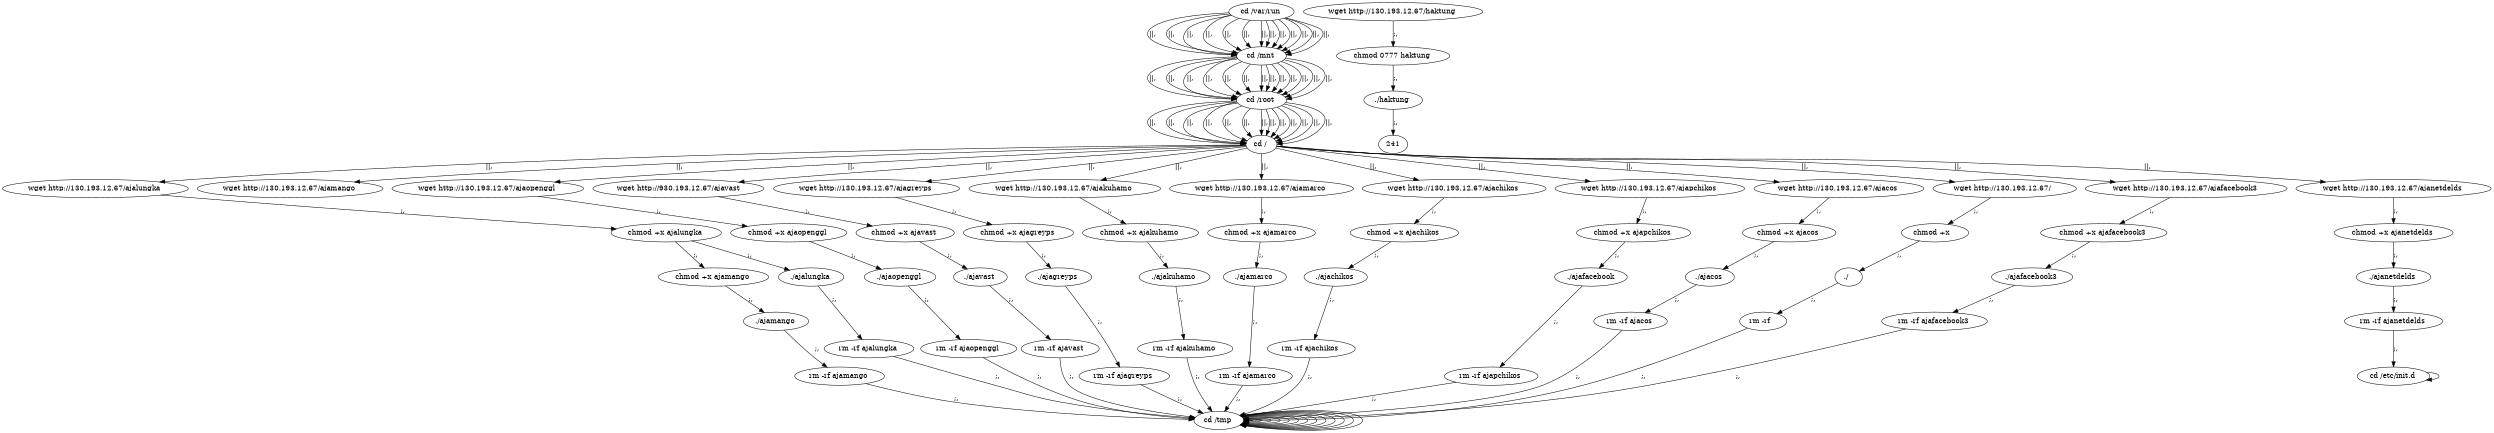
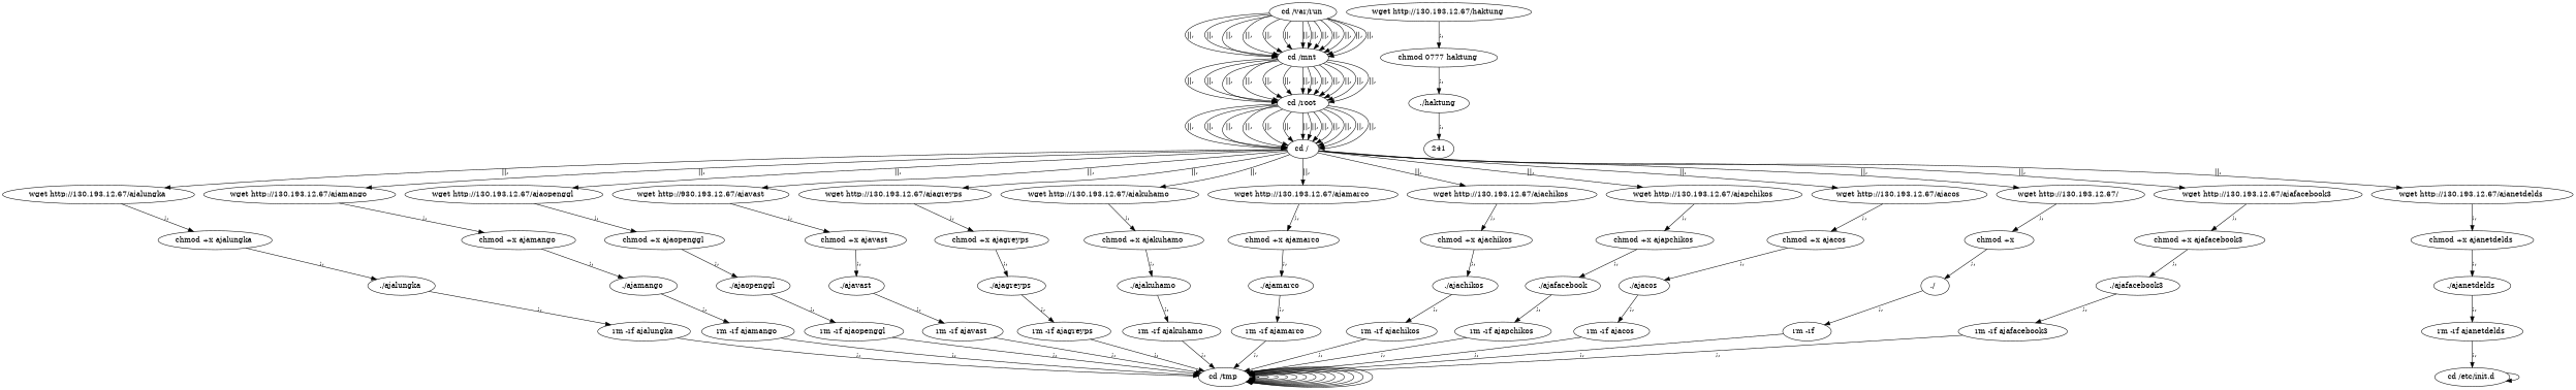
  digraph {
    n1 [label="cd /tmp "]
    n2 [label="cd /var/run "]
    n3 [label="cd /mnt "]
    n4 [label="cd /root "]
    n5 [label="cd / "]
    n6 [label="wget http://130.193.12.67/ajalungka "]
    n7 [label="wget http://130.193.12.67/ajamango "]
    n8 [label="wget http://130.193.12.67/ajaopenggl "]
    n9 [label="wget http://930.193.12.67/ajavast"]
    n10 [label="wget http://130.193.12.67/ajagreyps "]
    n11 [label="wget http://130.193.12.67/ajakuhamo "]
    n12 [label="wget http://130.193.12.67/ajamarco "]
    n13 [label="wget http://130.193.12.67/ajachikos "]
    n14 [label="wget http://130.193.12.67/ajapchikos "]
    n15 [label="wget http://130.193.12.67/ajacos "]
    n16 [label="wget http://130.193.12.67/  "]
    n17 [label="wget http://130.193.12.67/ajafacebook3 "]
    n18 [label="wget http://130.193.12.67/ajanetdelds "]
    n19 [label="chmod +x ajalungka "]
    n20 [label="chmod +x ajamango "]
    n21 [label="chmod +x ajaopenggl "]
    n22 [label="chmod +x ajavast "]
    n23 [label="chmod +x ajagreyps "]
    n24 [label="chmod +x ajakuhamo "]
    n25 [label="chmod +x ajamarco "]
    n26 [label="chmod +x ajachikos "]
    n27 [label="chmod +x ajapchikos "]
    n28 [label="chmod +x ajacos "]
    n29 [label="chmod +x   "]
    n30 [label="chmod +x ajafacebook3 "]
    n31 [label="chmod +x ajanetdelds "]
    n32 [label="./ajalungka "]
    n33 [label="rm -rf ajalungka "]
    n34 [label="./ajamango "]
    n35 [label="rm -rf ajamango "]
    n36 [label="./ajaopenggl "]
    n37 [label="rm -rf ajaopenggl "]
    n38 [label="./ajavast "]
    n39 [label="rm -rf ajavast "]
    n40 [label="./ajagreyps "]
    n41 [label="rm -rf ajagreyps "]
    n42 [label="./ajakuhamo "]
    n43 [label="rm -rf ajakuhamo "]
    n44 [label="./ajamarco "]
    n45 [label="rm -rf ajamarco "]
    n46 [label="./ajachikos "]
    n47 [label="rm -rf ajachikos "]
    n48 [label="./ajafacebook"]
    n49 [label="rm -rf ajapchikos "]
    n50 [label="./ajacos "]
    n51 [label="rm -rf ajacos "]
    n52 [label="./  "]
    n53 [label="rm -rf   "]
    n54 [label="./ajafacebook3 "]
    n55 [label="rm -rf ajafacebook3 "]
    n56 [label="./ajanetdelds "]
    n57 [label="rm -rf ajanetdelds "]
    n58 [label="cd /etc/init.d "]
    n59 [label="wget http://130.193.12.67/haktung "]
    n60 [label="chmod 0777 haktung "]
    n61 [label="./haktung "]
    241
    n1 -> n1
    n1 -> n1
    n1 -> n1
    n1 -> n1
    n1 -> n1
    n1 -> n1
    n1 -> n1
    n1 -> n1
    n1 -> n1
    n1 -> n1
    n1 -> n1
    n1 -> n1
    n1 -> n1
    n2 -> n3 [label="||,"]
    n2 -> n3 [label="||,"]
    n2 -> n3 [label="||,"]
    n2 -> n3 [label="||,"]
    n2 -> n3 [label="||,"]
    n2 -> n3 [label="||,"]
    n2 -> n3 [label="||,"]
    n2 -> n3 [label="||,"]
    n2 -> n3 [label="||,"]
    n2 -> n3 [label="||,"]
    n2 -> n3 [label="||,"]
    n2 -> n3 [label="||,"]
    n2 -> n3 [label="||,"]
    n3 -> n4 [label="||,"]
    n3 -> n4 [label="||,"]
    n3 -> n4 [label="||,"]
    n3 -> n4 [label="||,"]
    n3 -> n4 [label="||,"]
    n3 -> n4 [label="||,"]
    n3 -> n4 [label="||,"]
    n3 -> n4 [label="||,"]
    n3 -> n4 [label="||,"]
    n3 -> n4 [label="||,"]
    n3 -> n4 [label="||,"]
    n3 -> n4 [label="||,"]
    n3 -> n4 [label="||,"]
    n4 -> n5 [label="||,"]
    n4 -> n5 [label="||,"]
    n4 -> n5 [label="||,"]
    n4 -> n5 [label="||,"]
    n4 -> n5 [label="||,"]
    n4 -> n5 [label="||,"]
    n4 -> n5 [label="||,"]
    n4 -> n5 [label="||,"]
    n4 -> n5 [label="||,"]
    n4 -> n5 [label="||,"]
    n4 -> n5 [label="||,"]
    n4 -> n5 [label="||,"]
    n4 -> n5 [label="||,"]
    n5 -> n6 [label="||,"]
    n5 -> n7 [label="||,"]
    n5 -> n8 [label="||,"]
    n5 -> n9 [label="||,"]
    n5 -> n10 [label="||,"]
    n5 -> n11 [label="||,"]
    n5 -> n12 [label="||,"]
    n5 -> n13 [label="||,"]
    n5 -> n14 [label="||,"]
    n5 -> n15 [label="||,"]
    n5 -> n16 [label="||,"]
    n5 -> n17 [label="||,"]
    n5 -> n18 [label="||,"]
    n6 -> n19 [label=";,"]
-   n19 -> n20 [label=";,"]
+   n7 -> n20 [label=";,"]
    n8 -> n21 [label=";,"]
    n9 -> n22 [label=";,"]
    n10 -> n23 [label=";,"]
    n11 -> n24 [label=";,"]
    n12 -> n25 [label=";,"]
    n13 -> n26 [label=";,"]
    n14 -> n27 [label=";,"]
    n15 -> n28 [label=";,"]
    n16 -> n29 [label=";,"]
    n17 -> n30 [label=";,"]
    n18 -> n31 [label=";,"]
    n19 -> n32 [label=";,"]
    n20 -> n34 [label=";,"]
    n21 -> n36 [label=";,"]
    n22 -> n38 [label=";,"]
    n23 -> n40 [label=";,"]
    n24 -> n42 [label=";,"]
    n25 -> n44 [label=";,"]
    n26 -> n46 [label=";,"]
    n27 -> n48 [label=";,"]
    n28 -> n50 [label=";,"]
    n29 -> n52 [label=";,"]
    n30 -> n54 [label=";,"]
    n31 -> n56 [label=";,"]
    n32 -> n33 [label=";,"]
    n33 -> n1 [label=";,"]
    n34 -> n35 [label=";,"]
    n35 -> n1 [label=";,"]
    n36 -> n37 [label=";,"]
    n37 -> n1 [label=";,"]
    n38 -> n39 [label=";,"]
    n39 -> n1 [label=";,"]
    n40 -> n41 [label=";,"]
    n41 -> n1 [label=";,"]
    n42 -> n43 [label=";,"]
    n43 -> n1 [label=";,"]
    n44 -> n45 [label=";,"]
    n45 -> n1 [label=";,"]
    n46 -> n47 [label=";,"]
    n47 -> n1 [label=";,"]
    n48 -> n49 [label=";,"]
    n49 -> n1 [label=";,"]
    n50 -> n51 [label=";,"]
    n51 -> n1 [label=";,"]
    n52 -> n53 [label=";,"]
    n53 -> n1 [label=";,"]
    n54 -> n55 [label=";,"]
    n55 -> n1 [label=";,"]
    n56 -> n57 [label=";,"]
    n57 -> n58 [label=";,"]
    n58 -> n58
    n59 -> n60 [label=";,"]
    n60 -> n61 [label=";,"]
    n61 -> 241 [label=";,"]
  }
